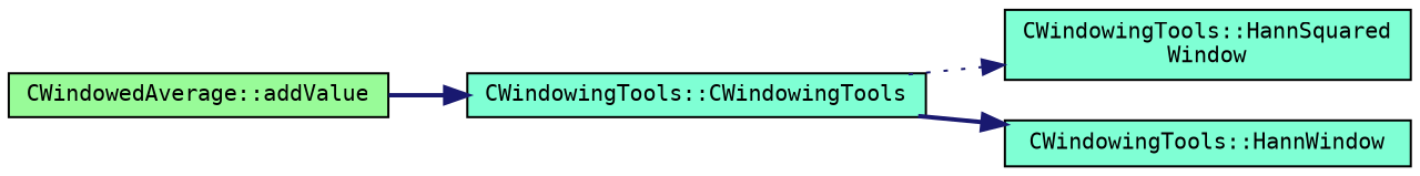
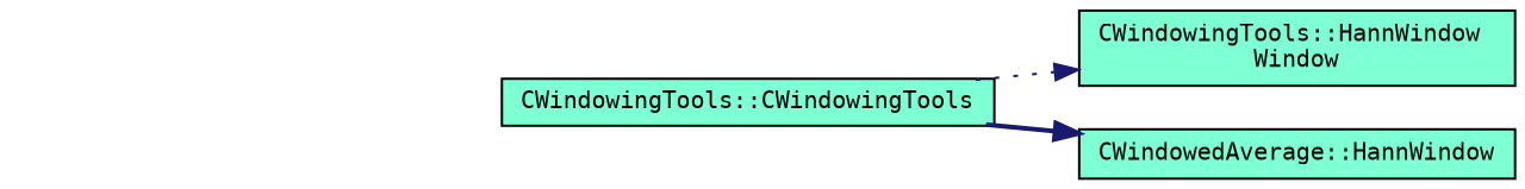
  digraph {
    fontname="DejaVu Sans Mono"
    rankdir=LR
    node [color=black fillcolor=aquamarine fontname="DejaVu Sans Mono" fontsize=10 shape=record style=filled]
    edge [color=midnightblue fontname="DejaVu Sans Mono" fontsize=10 labelfontname=Helvetica labelfontsize=10 style=bold]
-   n1 [fillcolor=palegreen fontcolor=black height=0.2 label="CWindowedAverage::addValue" width=0.4]
    n2 [height=0.2 label="CWindowingTools::CWindowingTools" width=0.4]
-   n3 [height=0.2 label="CWindowingTools::HannSquared\lWindow" width=0.4]
-   n4 [height=0.2 label="CWindowingTools::HannWindow" width=0.4]
-   n1 -> n2
+   n3 [height=0.2 label="CWindowingTools::HannWindow\lWindow" width=0.4]
+   n4 [height=0.2 label="CWindowedAverage::HannWindow" width=0.4]
    n2 -> n3 [style=dotted]
    n2 -> n4
  }
